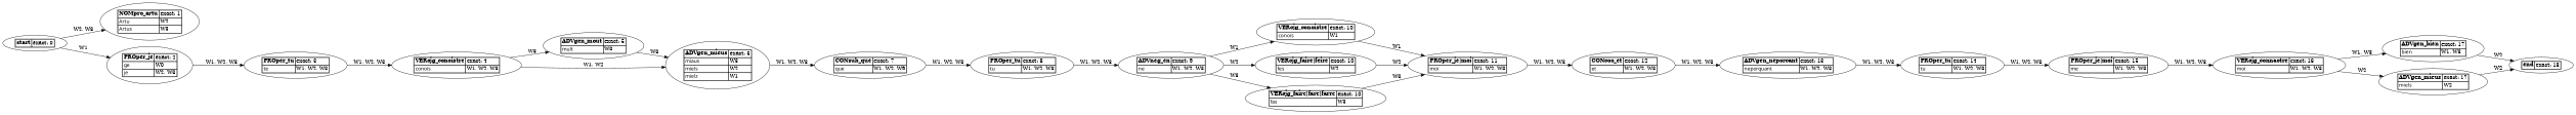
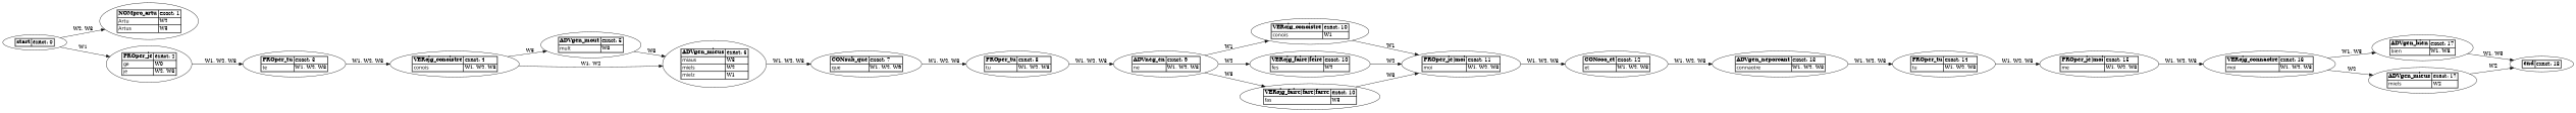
  digraph {
    rankdir=LR
    n1 [label=<<TABLE CELLSPACING="0"><TR><TD ALIGN='LEFT'><B>start</B></TD><TD ALIGN='LEFT'>exact: 0</TD></TR></TABLE>>]
    n2 [label=<<TABLE CELLSPACING="0"><TR><TD ALIGN='LEFT'><B>NOMpro_artu</B></TD><TD ALIGN='LEFT'>exact: 1</TD></TR><TR><TD ALIGN='LEFT'><FONT FACE='Bukyvede'>Artu </FONT></TD><TD ALIGN='LEFT'>W2</TD></TR><TR><TD ALIGN='LEFT'><FONT FACE='Bukyvede'>Artus </FONT></TD><TD ALIGN='LEFT'>W3</TD></TR></TABLE>>]
    n3 [label=<<TABLE CELLSPACING="0"><TR><TD ALIGN='LEFT'><B>PROper_je</B></TD><TD ALIGN='LEFT'>exact: 2</TD></TR><TR><TD ALIGN='LEFT'><FONT FACE='Bukyvede'>ge </FONT></TD><TD ALIGN='LEFT'>W0</TD></TR><TR><TD ALIGN='LEFT'><FONT FACE='Bukyvede'>je </FONT></TD><TD ALIGN='LEFT'>W2, W3</TD></TR></TABLE>>]
    n4 [label=<<TABLE CELLSPACING="0"><TR><TD ALIGN='LEFT'><B>PROper_tu</B></TD><TD ALIGN='LEFT'>exact: 3</TD></TR><TR><TD ALIGN='LEFT'><FONT FACE='Bukyvede'>te </FONT></TD><TD ALIGN='LEFT'>W1, W2, W3</TD></TR></TABLE>>]
    n5 [label=<<TABLE CELLSPACING="0"><TR><TD ALIGN='LEFT'><B>VERcjg_conoistre</B></TD><TD ALIGN='LEFT'>exact: 4</TD></TR><TR><TD ALIGN='LEFT'><FONT FACE='Bukyvede'>conois </FONT></TD><TD ALIGN='LEFT'>W1, W2, W3</TD></TR></TABLE>>]
    n6 [label=<<TABLE CELLSPACING="0"><TR><TD ALIGN='LEFT'><B>ADVgen_mout</B></TD><TD ALIGN='LEFT'>exact: 5</TD></TR><TR><TD ALIGN='LEFT'><FONT FACE='Bukyvede'>mult </FONT></TD><TD ALIGN='LEFT'>W3</TD></TR></TABLE>>]
    n7 [label=<<TABLE CELLSPACING="0"><TR><TD ALIGN='LEFT'><B>ADVgen_mieus</B></TD><TD ALIGN='LEFT'>exact: 6</TD></TR><TR><TD ALIGN='LEFT'><FONT FACE='Bukyvede'>miaus </FONT></TD><TD ALIGN='LEFT'>W3</TD></TR><TR><TD ALIGN='LEFT'><FONT FACE='Bukyvede'>miels </FONT></TD><TD ALIGN='LEFT'>W2</TD></TR><TR><TD ALIGN='LEFT'><FONT FACE='Bukyvede'>mielz </FONT></TD><TD ALIGN='LEFT'>W1</TD></TR></TABLE>>]
    n8 [label=<<TABLE CELLSPACING="0"><TR><TD ALIGN='LEFT'><B>CONsub_que</B></TD><TD ALIGN='LEFT'>exact: 7</TD></TR><TR><TD ALIGN='LEFT'><FONT FACE='Bukyvede'>que </FONT></TD><TD ALIGN='LEFT'>W1, W2, W9</TD></TR></TABLE>>]
    n9 [label=<<TABLE CELLSPACING="0"><TR><TD ALIGN='LEFT'><B>PROper_tu</B></TD><TD ALIGN='LEFT'>exact: 8</TD></TR><TR><TD ALIGN='LEFT'><FONT FACE='Bukyvede'>tu </FONT></TD><TD ALIGN='LEFT'>W1, W2, W3</TD></TR></TABLE>>]
    n10 [label=<<TABLE CELLSPACING="0"><TR><TD ALIGN='LEFT'><B>ADVneg_en</B></TD><TD ALIGN='LEFT'>exact: 9</TD></TR><TR><TD ALIGN='LEFT'><FONT FACE='Bukyvede'>ne </FONT></TD><TD ALIGN='LEFT'>W1, W2, W3</TD></TR></TABLE>>]
    n11 [label=<<TABLE CELLSPACING="0"><TR><TD ALIGN='LEFT'><B>VERcjg_conoistre</B></TD><TD ALIGN='LEFT'>exact: 10</TD></TR><TR><TD ALIGN='LEFT'><FONT FACE='Bukyvede'>conois </FONT></TD><TD ALIGN='LEFT'>W1</TD></TR></TABLE>>]
    n12 [label=<<TABLE CELLSPACING="0"><TR><TD ALIGN='LEFT'><B>VERcjg_faire|feire</B></TD><TD ALIGN='LEFT'>exact: 10</TD></TR><TR><TD ALIGN='LEFT'><FONT FACE='Bukyvede'>fes </FONT></TD><TD ALIGN='LEFT'>W2</TD></TR></TABLE>>]
    n13 [label=<<TABLE CELLSPACING="0"><TR><TD ALIGN='LEFT'><B>VERcjg_faire|fare|farre</B></TD><TD ALIGN='LEFT'>exact: 10</TD></TR><TR><TD ALIGN='LEFT'><FONT FACE='Bukyvede'>fas </FONT></TD><TD ALIGN='LEFT'>W3</TD></TR></TABLE>>]
    n14 [label=<<TABLE CELLSPACING="0"><TR><TD ALIGN='LEFT'><B>PROper_je|moi</B></TD><TD ALIGN='LEFT'>exact: 11</TD></TR><TR><TD ALIGN='LEFT'><FONT FACE='Bukyvede'>moi </FONT></TD><TD ALIGN='LEFT'>W1, W2, W3</TD></TR></TABLE>>]
    n15 [label=<<TABLE CELLSPACING="0"><TR><TD ALIGN='LEFT'><B>CONcoo_et</B></TD><TD ALIGN='LEFT'>exact: 12</TD></TR><TR><TD ALIGN='LEFT'><FONT FACE='Bukyvede'>et </FONT></TD><TD ALIGN='LEFT'>W1, W2, W3</TD></TR></TABLE>>]
-   n16 [label=<<TABLE CELLSPACING="0"><TR><TD ALIGN='LEFT'><B>ADVgen_neporcant</B></TD><TD ALIGN='LEFT'>exact: 13</TD></TR><TR><TD ALIGN='LEFT'><FONT FACE='Bukyvede'>neporquant </FONT></TD><TD ALIGN='LEFT'>W1, W2, W3</TD></TR></TABLE>>]
+   n16 [label=<<TABLE CELLSPACING="0"><TR><TD ALIGN='LEFT'><B>ADVgen_neporcant</B></TD><TD ALIGN='LEFT'>exact: 13</TD></TR><TR><TD ALIGN='LEFT'><FONT FACE='Bukyvede'>connaotre </FONT></TD><TD ALIGN='LEFT'>W1, W2, W3</TD></TR></TABLE>>]
    n17 [label=<<TABLE CELLSPACING="0"><TR><TD ALIGN='LEFT'><B>PROper_tu</B></TD><TD ALIGN='LEFT'>exact: 14</TD></TR><TR><TD ALIGN='LEFT'><FONT FACE='Bukyvede'>tu </FONT></TD><TD ALIGN='LEFT'>W1, W2, W3</TD></TR></TABLE>>]
    n18 [label=<<TABLE CELLSPACING="0"><TR><TD ALIGN='LEFT'><B>PROper_je|moi</B></TD><TD ALIGN='LEFT'>exact: 15</TD></TR><TR><TD ALIGN='LEFT'><FONT FACE='Bukyvede'>me </FONT></TD><TD ALIGN='LEFT'>W1, W2, W3</TD></TR></TABLE>>]
    n19 [label=<<TABLE CELLSPACING="0"><TR><TD ALIGN='LEFT'><B>VERcjg_connaotre</B></TD><TD ALIGN='LEFT'>exact: 16</TD></TR><TR><TD ALIGN='LEFT'><FONT FACE='Bukyvede'>moi </FONT></TD><TD ALIGN='LEFT'>W1, W2, W3</TD></TR></TABLE>>]
    n20 [label=<<TABLE CELLSPACING="0"><TR><TD ALIGN='LEFT'><B>ADVgen_bien</B></TD><TD ALIGN='LEFT'>exact: 17</TD></TR><TR><TD ALIGN='LEFT'><FONT FACE='Bukyvede'>bien </FONT></TD><TD ALIGN='LEFT'>W1, W3</TD></TR></TABLE>>]
    n21 [label=<<TABLE CELLSPACING="0"><TR><TD ALIGN='LEFT'><B>ADVgen_mieus</B></TD><TD ALIGN='LEFT'>exact: 17</TD></TR><TR><TD ALIGN='LEFT'><FONT FACE='Bukyvede'>miels </FONT></TD><TD ALIGN='LEFT'>W2</TD></TR></TABLE>>]
    n22 [label=<<TABLE CELLSPACING="0"><TR><TD ALIGN='LEFT'><B>end</B></TD><TD ALIGN='LEFT'>exact: 18</TD></TR></TABLE>>]
    subgraph sub_1 {
      rank=same
      n1
    }
    subgraph sub_2 {
      rank=same
      n2
    }
    subgraph sub_3 {
      rank=same
      n3
    }
    subgraph sub_4 {
      rank=same
      n4
    }
    subgraph sub_5 {
      rank=same
      n5
    }
    subgraph sub_6 {
      rank=same
      n6
    }
    subgraph sub_7 {
      rank=same
      n7
    }
    subgraph sub_8 {
      rank=same
      n8
    }
    subgraph sub_9 {
      rank=same
      n9
    }
    subgraph sub_10 {
      rank=same
      n10
    }
    subgraph sub_11 {
      rank=same
      n11
      n12
      n13
    }
    subgraph sub_12 {
      rank=same
      n14
    }
    subgraph sub_13 {
      rank=same
      n15
    }
    subgraph sub_14 {
      rank=same
      n16
    }
    subgraph sub_15 {
      rank=same
      n17
    }
    subgraph sub_16 {
      rank=same
      n18
    }
    subgraph sub_17 {
      rank=same
      n19
    }
    subgraph sub_18 {
      rank=same
      n20
      n21
    }
    subgraph sub_19 {
      rank=same
      n22
    }
    n1 -> n2 [label="W2, W3"]
    n1 -> n3 [label=W1]
    n3 -> n4 [label="W1, W2, W3"]
    n4 -> n5 [label="W1, W2, W3"]
    n5 -> n6 [label=W3]
    n5 -> n7 [label="W1, W2"]
    n6 -> n7 [label=W3]
    n7 -> n8 [label="W1, W2, W3"]
    n8 -> n9 [label="W1, W2, W3"]
    n9 -> n10 [label="W1, W2, W3"]
    n10 -> n11 [label=W1]
    n10 -> n12 [label=W2]
    n10 -> n13 [label=W3]
    n11 -> n14 [label=W1]
    n12 -> n14 [label=W2]
    n13 -> n14 [label=W3]
    n14 -> n15 [label="W1, W2, W3"]
    n15 -> n16 [label="W1, W2, W3"]
    n16 -> n17 [label="W1, W2, W3"]
    n17 -> n18 [label="W1, W2, W3"]
    n18 -> n19 [label="W1, W2, W3"]
    n19 -> n20 [label="W1, W3"]
    n19 -> n21 [label=W2]
-   n20 -> n22 [label=W2]
+   n20 -> n22 [label="W1, W3"]
    n21 -> n22 [label=W2]
  }
